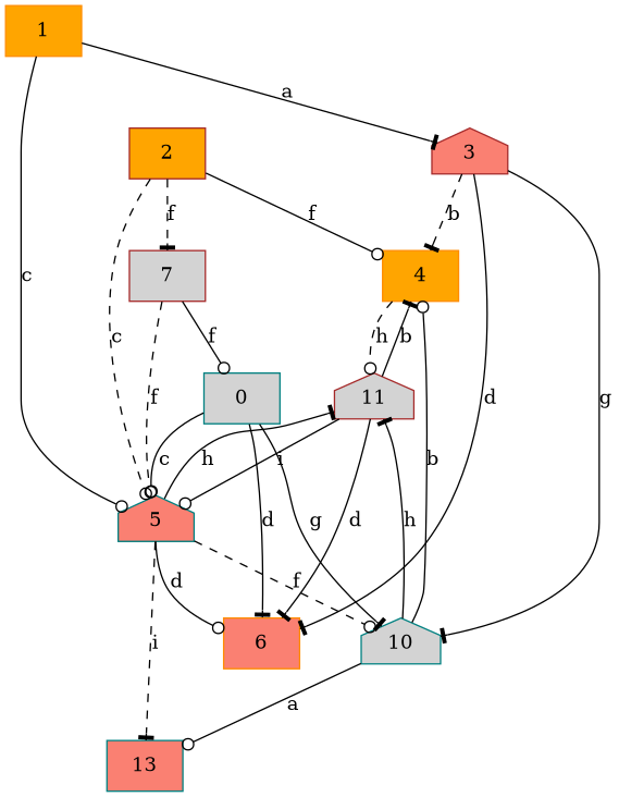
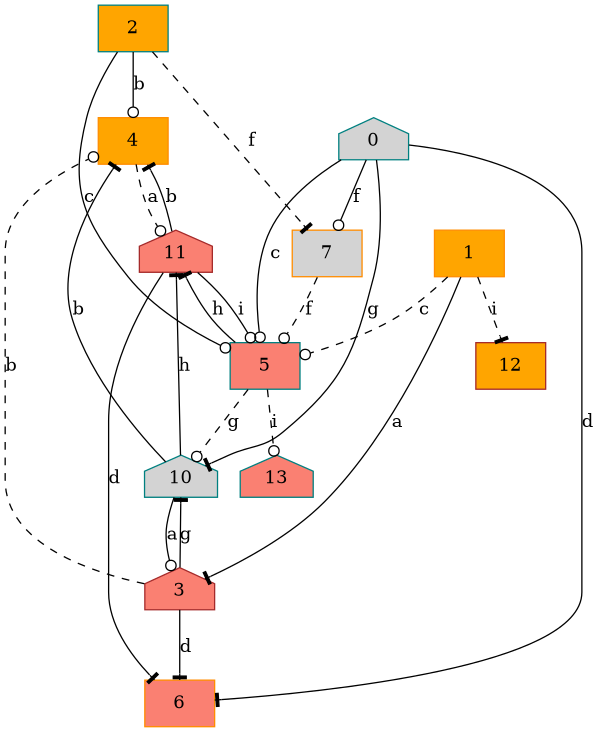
  strict digraph {
    node [color=darkorange fillcolor=orange shape=box style=filled]
    edge [arrowhead=tee style=solid]
    4
-   2 [color=brown]
-   5 [color=teal fillcolor=salmon shape=house]
-   7 [color=brown fillcolor=lightgrey]
-   11 [color=brown fillcolor=lightgrey shape=house]
+   2 [color=teal]
+   5 [color=teal fillcolor=salmon]
+   7 [fillcolor=lightgrey]
+   11 [color=brown fillcolor=salmon shape=house]
    6 [fillcolor=salmon]
    10 [color=teal fillcolor=lightgrey shape=house]
-   13 [color=teal fillcolor=salmon]
-   0 [color=teal fillcolor=lightgrey]
+   13 [color=teal fillcolor=salmon shape=house]
+   0 [color=teal fillcolor=lightgrey shape=house]
    3 [color=brown fillcolor=salmon shape=house]
    1
-   4 -> 11 [arrowhead=odot label=h style=dashed]
-   2 -> 4 [arrowhead=odot label=f]
-   2 -> 5 [arrowhead=odot label=c style=dashed]
+   12 [color=brown]
+   4 -> 11 [arrowhead=odot label=a style=dashed]
+   2 -> 4 [arrowhead=odot label=b]
+   2 -> 5 [arrowhead=odot label=c]
    2 -> 7 [label=f style=dashed]
    5 -> 11 [label=h]
-   5 -> 6 [arrowhead=odot label=d]
-   5 -> 10 [arrowhead=odot label=f style=dashed]
-   5 -> 13 [label=i style=dashed]
+   5 -> 10 [arrowhead=odot label=g style=dashed]
+   5 -> 13 [arrowhead=odot label=i style=dashed]
    7 -> 5 [arrowhead=odot label=f style=dashed]
    11 -> 4 [label=b]
    11 -> 5 [arrowhead=odot label=i]
    11 -> 6 [label=d]
-   10 -> 4 [arrowhead=odot label=b]
+   10 -> 4 [label=b]
    10 -> 11 [label=h]
-   10 -> 13 [arrowhead=odot label=a]
+   10 -> 3 [arrowhead=odot label=a]
    0 -> 5 [arrowhead=odot label=c]
-   7 -> 0 [arrowhead=odot label=f]
+   0 -> 7 [arrowhead=odot label=f]
    0 -> 6 [label=d]
    0 -> 10 [label=g]
-   3 -> 4 [label=b style=dashed]
+   3 -> 4 [arrowhead=odot label=b style=dashed]
    3 -> 6 [label=d]
    3 -> 10 [label=g]
-   1 -> 5 [arrowhead=odot label=c]
+   1 -> 5 [arrowhead=odot label=c style=dashed]
    1 -> 3 [label=a]
+   1 -> 12 [label=i style=dashed]
  }
